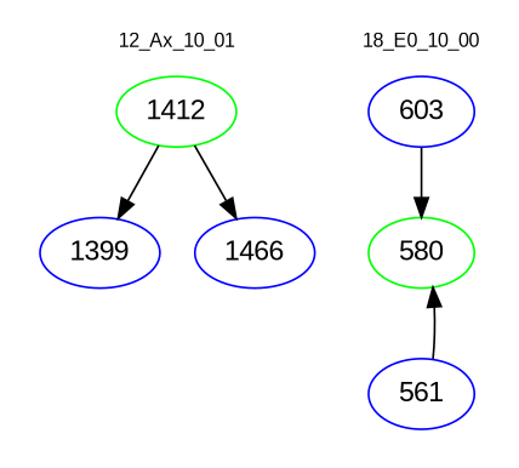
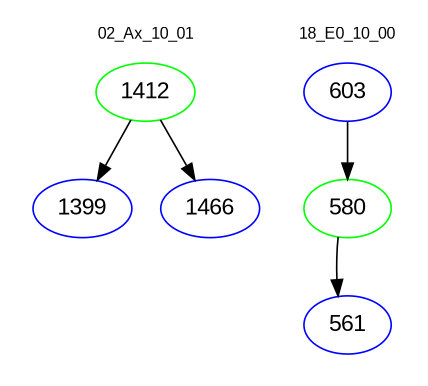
  digraph {
    fontname="Liberation Sans"
    node [color=blue fontname="Liberation Sans"]
    edge [color=black fontname="Liberation Sans"]
    n1 [color=green label=1412]
    n2 [label=1399]
    n3 [label=1466]
    n4 [color=green label=580]
    n5 [label=561]
    n6 [label=603]
    subgraph cluster_1 {
      color=white
      fontsize=10
-     label="12_Ax_10_01"
+     label="02_Ax_10_01"
      n1
      n2
      n3
    }
    subgraph cluster_2 {
      color=white
      fontsize=10
      label="18_E0_10_00"
      n4
      n5
      n6
    }
    n1 -> n2
    n1 -> n3
-   n5 -> n4
+   n4 -> n5
    n6 -> n4
  }
